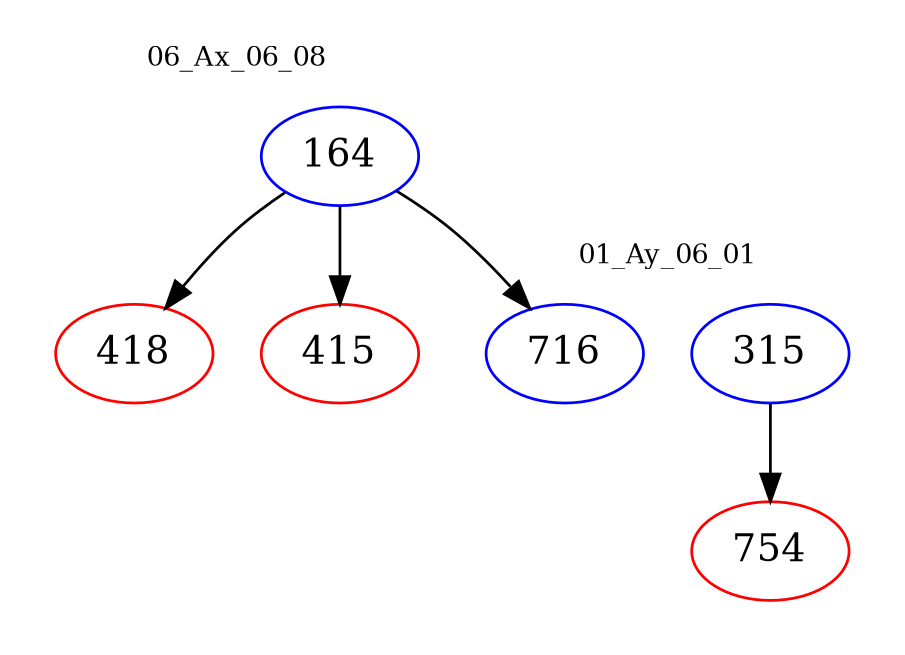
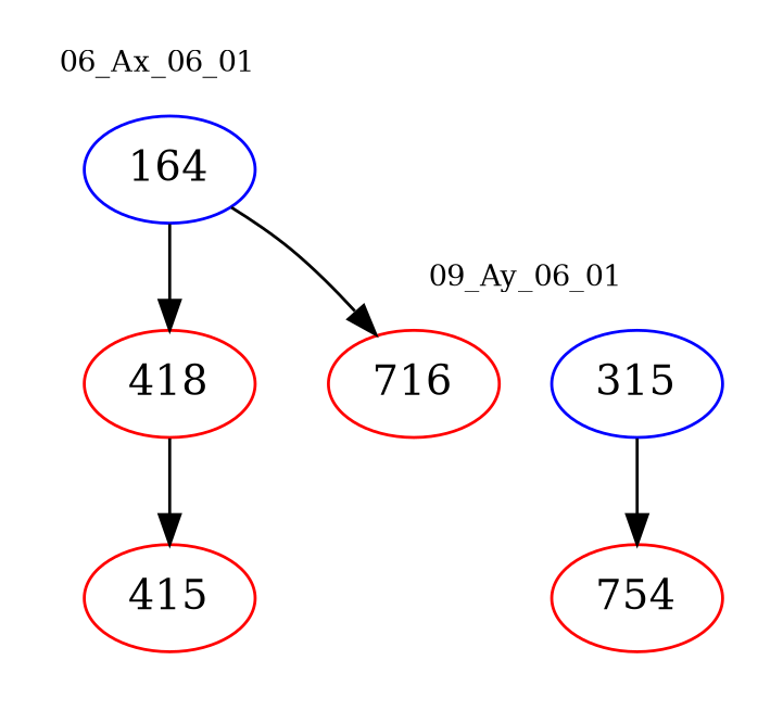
  digraph {
    node [color=red]
    edge [color=black]
    n1 [color=blue label=164]
    n2 [label=418]
    n3 [label=415]
    n4 [color=blue label=315]
-   n5 [color=blue label=716]
+   n5 [label=716]
    n6 [label=754]
    subgraph cluster_1 {
      color=white
      fontsize=10
-     label="06_Ax_06_08"
+     label="06_Ax_06_01"
      n1
      n2
      n3
    }
    subgraph cluster_2 {
      color=white
      fontsize=10
-     label="01_Ay_06_01"
+     label="09_Ay_06_01"
      n4
      n5
      n6
    }
    n1 -> n2
-   n1 -> n3
+   n2 -> n3
    n1 -> n5
    n4 -> n6
  }
